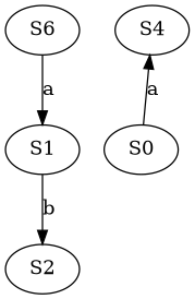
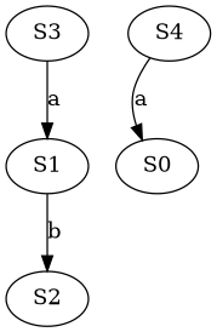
  strict digraph {
-   S3 [label=S6]
+   S3
    S1
    S2
    S4
    S0
    S3 -> S1 [label=a]
    S1 -> S2 [label=b]
-   S0 -> S4 [label=a]
+   S4 -> S0 [label=a]
  }
